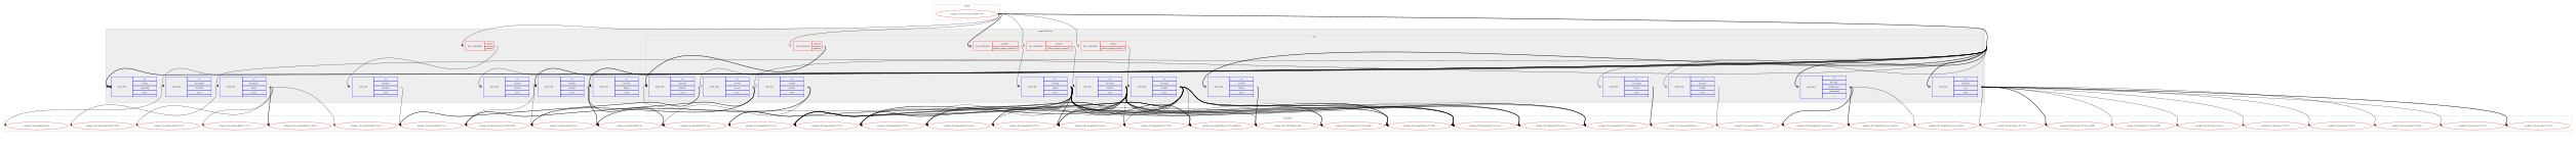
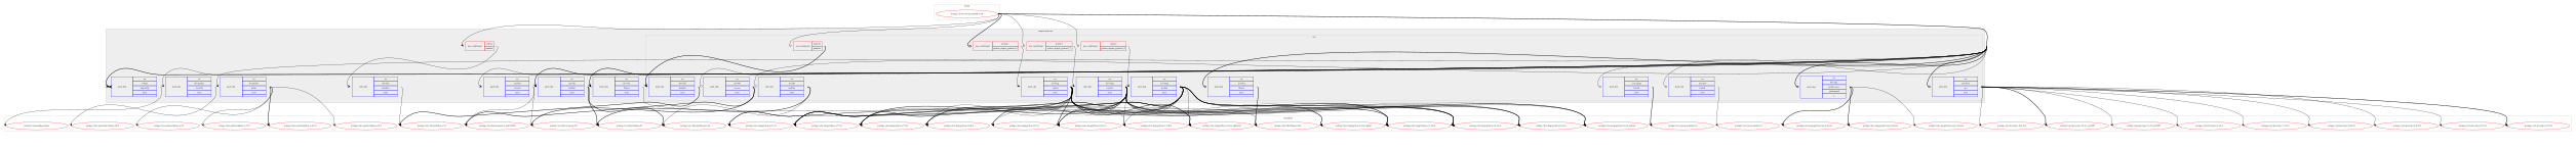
  digraph {
    compound=true
    concentrate=true
    fontname="Liberation Serif"
    fontsize=10
    newrank=true
    rankdir=TB
    ranksep=1.5
    node [color=red fontname="Liberation Serif" fontsize=10]
    edge [arrowhead=vee fontname="Liberation Serif" headport=w style=solid tailport=e weight=100]
    n1 [label="portage://www-servers/varnish-6.4.0" width=4]
    n2 [color=blue label=<<TABLE BORDER="0" CELLBORDER="1" CELLSPACING="0" CELLPADDING="4" WIDTH="220"><TR><TD ROWSPAN="6" CELLPADDING="30">pack_dep</TD></TR><TR><TD WIDTH="110">no</TD></TR><TR><TD>dev-libs</TD></TR><TR><TD>jemalloc</TD></TR><TR><TD>none</TD></TR><TR><TD></TD></TR></TABLE>> shape=none]
    n3 [label=<<TABLE BORDER="0" CELLBORDER="1" CELLSPACING="0" CELLPADDING="4"><TR><TD ROWSPAN="3" CELLPADDING="10">use_conditional</TD></TR><TR><TD>positive</TD></TR><TR><TD>jemalloc</TD></TR></TABLE>> shape=none]
    n4 [color=blue label=<<TABLE BORDER="0" CELLBORDER="1" CELLSPACING="0" CELLPADDING="4" WIDTH="220"><TR><TD ROWSPAN="6" CELLPADDING="30">pack_dep</TD></TR><TR><TD WIDTH="110">no</TD></TR><TR><TD>dev-libs</TD></TR><TR><TD>libpcre</TD></TR><TR><TD>none</TD></TR><TR><TD></TD></TR></TABLE>> shape=none]
    n5 [color=blue label=<<TABLE BORDER="0" CELLBORDER="1" CELLSPACING="0" CELLPADDING="4" WIDTH="220"><TR><TD ROWSPAN="6" CELLPADDING="30">pack_dep</TD></TR><TR><TD WIDTH="110">no</TD></TR><TR><TD>dev-python</TD></TR><TR><TD>docutils</TD></TR><TR><TD>none</TD></TR><TR><TD></TD></TR></TABLE>> shape=none]
    n6 [color=blue label=<<TABLE BORDER="0" CELLBORDER="1" CELLSPACING="0" CELLPADDING="4" WIDTH="220"><TR><TD ROWSPAN="6" CELLPADDING="30">pack_dep</TD></TR><TR><TD WIDTH="110">no</TD></TR><TR><TD>dev-python</TD></TR><TR><TD>sphinx</TD></TR><TR><TD>none</TD></TR><TR><TD></TD></TR></TABLE>> shape=none]
    n7 [color=blue label=<<TABLE BORDER="0" CELLBORDER="1" CELLSPACING="0" CELLPADDING="4" WIDTH="220"><TR><TD ROWSPAN="6" CELLPADDING="30">pack_dep</TD></TR><TR><TD WIDTH="110">no</TD></TR><TR><TD>sys-libs</TD></TR><TR><TD>ncurses</TD></TR><TR><TD>none</TD></TR><TR><TD></TD></TR></TABLE>> shape=none]
    n8 [color=blue label=<<TABLE BORDER="0" CELLBORDER="1" CELLSPACING="0" CELLPADDING="4" WIDTH="220"><TR><TD ROWSPAN="6" CELLPADDING="30">pack_dep</TD></TR><TR><TD WIDTH="110">no</TD></TR><TR><TD>sys-libs</TD></TR><TR><TD>readline</TD></TR><TR><TD>none</TD></TR><TR><TD></TD></TR></TABLE>> shape=none]
    n9 [color=blue label=<<TABLE BORDER="0" CELLBORDER="1" CELLSPACING="0" CELLPADDING="4" WIDTH="220"><TR><TD ROWSPAN="6" CELLPADDING="30">pack_dep</TD></TR><TR><TD WIDTH="110">no</TD></TR><TR><TD>virtual</TD></TR><TR><TD>pkgconfig</TD></TR><TR><TD>none</TD></TR><TR><TD></TD></TR></TABLE>> shape=none]
    n10 [color=blue label=<<TABLE BORDER="0" CELLBORDER="1" CELLSPACING="0" CELLPADDING="4" WIDTH="220"><TR><TD ROWSPAN="6" CELLPADDING="30">pack_dep</TD></TR><TR><TD WIDTH="110">no</TD></TR><TR><TD>dev-libs</TD></TR><TR><TD>jemalloc</TD></TR><TR><TD>none</TD></TR><TR><TD></TD></TR></TABLE>> shape=none]
    n11 [label=<<TABLE BORDER="0" CELLBORDER="1" CELLSPACING="0" CELLPADDING="4"><TR><TD ROWSPAN="3" CELLPADDING="10">use_conditional</TD></TR><TR><TD>positive</TD></TR><TR><TD>jemalloc</TD></TR></TABLE>> shape=none]
    n12 [color=blue label=<<TABLE BORDER="0" CELLBORDER="1" CELLSPACING="0" CELLPADDING="4" WIDTH="220"><TR><TD ROWSPAN="6" CELLPADDING="30">pack_dep</TD></TR><TR><TD WIDTH="110">no</TD></TR><TR><TD>dev-lang</TD></TR><TR><TD>python</TD></TR><TR><TD>none</TD></TR><TR><TD></TD></TR></TABLE>> shape=none]
    n13 [label=<<TABLE BORDER="0" CELLBORDER="1" CELLSPACING="0" CELLPADDING="4"><TR><TD ROWSPAN="3" CELLPADDING="10">use_conditional</TD></TR><TR><TD>positive</TD></TR><TR><TD>python_targets_python3_7</TD></TR></TABLE>> shape=none]
    n14 [color=blue label=<<TABLE BORDER="0" CELLBORDER="1" CELLSPACING="0" CELLPADDING="4" WIDTH="220"><TR><TD ROWSPAN="6" CELLPADDING="30">pack_dep</TD></TR><TR><TD WIDTH="110">no</TD></TR><TR><TD>dev-lang</TD></TR><TR><TD>python</TD></TR><TR><TD>none</TD></TR><TR><TD></TD></TR></TABLE>> shape=none]
    n15 [label=<<TABLE BORDER="0" CELLBORDER="1" CELLSPACING="0" CELLPADDING="4"><TR><TD ROWSPAN="3" CELLPADDING="10">use_conditional</TD></TR><TR><TD>positive</TD></TR><TR><TD>python_targets_python3_8</TD></TR></TABLE>> shape=none]
    n16 [color=blue label=<<TABLE BORDER="0" CELLBORDER="1" CELLSPACING="0" CELLPADDING="4" WIDTH="220"><TR><TD ROWSPAN="6" CELLPADDING="30">pack_dep</TD></TR><TR><TD WIDTH="110">no</TD></TR><TR><TD>dev-lang</TD></TR><TR><TD>python</TD></TR><TR><TD>none</TD></TR><TR><TD></TD></TR></TABLE>> shape=none]
    n17 [label=<<TABLE BORDER="0" CELLBORDER="1" CELLSPACING="0" CELLPADDING="4"><TR><TD ROWSPAN="3" CELLPADDING="10">use_conditional</TD></TR><TR><TD>positive</TD></TR><TR><TD>python_targets_python3_9</TD></TR></TABLE>> shape=none]
    n18 [color=blue label=<<TABLE BORDER="0" CELLBORDER="1" CELLSPACING="0" CELLPADDING="4" WIDTH="220"><TR><TD ROWSPAN="6" CELLPADDING="30">pack_dep</TD></TR><TR><TD WIDTH="110">no</TD></TR><TR><TD>acct-group</TD></TR><TR><TD>varnish</TD></TR><TR><TD>none</TD></TR><TR><TD></TD></TR></TABLE>> shape=none]
    n19 [color=blue label=<<TABLE BORDER="0" CELLBORDER="1" CELLSPACING="0" CELLPADDING="4" WIDTH="220"><TR><TD ROWSPAN="6" CELLPADDING="30">pack_dep</TD></TR><TR><TD WIDTH="110">no</TD></TR><TR><TD>acct-user</TD></TR><TR><TD>varnish</TD></TR><TR><TD>none</TD></TR><TR><TD></TD></TR></TABLE>> shape=none]
    n20 [color=blue label=<<TABLE BORDER="0" CELLBORDER="1" CELLSPACING="0" CELLPADDING="4" WIDTH="220"><TR><TD ROWSPAN="6" CELLPADDING="30">pack_dep</TD></TR><TR><TD WIDTH="110">no</TD></TR><TR><TD>dev-lang</TD></TR><TR><TD>python-exec</TD></TR><TR><TD>greaterequal</TD></TR><TR><TD>2</TD></TR></TABLE>> shape=none]
    n21 [color=blue label=<<TABLE BORDER="0" CELLBORDER="1" CELLSPACING="0" CELLPADDING="4" WIDTH="220"><TR><TD ROWSPAN="6" CELLPADDING="30">pack_dep</TD></TR><TR><TD WIDTH="110">no</TD></TR><TR><TD>dev-libs</TD></TR><TR><TD>libpcre</TD></TR><TR><TD>none</TD></TR><TR><TD></TD></TR></TABLE>> shape=none]
    n22 [color=blue label=<<TABLE BORDER="0" CELLBORDER="1" CELLSPACING="0" CELLPADDING="4" WIDTH="220"><TR><TD ROWSPAN="6" CELLPADDING="30">pack_dep</TD></TR><TR><TD WIDTH="110">no</TD></TR><TR><TD>sys-devel</TD></TR><TR><TD>gcc</TD></TR><TR><TD>none</TD></TR><TR><TD></TD></TR></TABLE>> shape=none]
    n23 [color=blue label=<<TABLE BORDER="0" CELLBORDER="1" CELLSPACING="0" CELLPADDING="4" WIDTH="220"><TR><TD ROWSPAN="6" CELLPADDING="30">pack_dep</TD></TR><TR><TD WIDTH="110">no</TD></TR><TR><TD>sys-libs</TD></TR><TR><TD>ncurses</TD></TR><TR><TD>none</TD></TR><TR><TD></TD></TR></TABLE>> shape=none]
    n24 [color=blue label=<<TABLE BORDER="0" CELLBORDER="1" CELLSPACING="0" CELLPADDING="4" WIDTH="220"><TR><TD ROWSPAN="6" CELLPADDING="30">pack_dep</TD></TR><TR><TD WIDTH="110">no</TD></TR><TR><TD>sys-libs</TD></TR><TR><TD>readline</TD></TR><TR><TD>none</TD></TR><TR><TD></TD></TR></TABLE>> shape=none]
    n25 [label="portage://dev-python/docutils-0.16-r1" width=4]
    n26 [label="portage://dev-libs/jemalloc-5.2.1" width=4]
    n27 [label="portage://dev-libs/libpcre-8.44" width=4]
    n28 [label="portage://dev-python/sphinx-3.4.3" width=4]
    n29 [label="portage://dev-python/sphinx-3.4.2-r1" width=4]
    n30 [label="portage://dev-python/sphinx-3.3.1-r1" width=4]
    n31 [label="portage://dev-python/sphinx-2.4.4" width=4]
    n32 [label="portage://sys-libs/ncurses-6.2_p20210123" width=4]
    n33 [label="portage://sys-libs/ncurses-6.2-r1" width=4]
    n34 [label="portage://sys-libs/readline-8.1" width=4]
    n35 [label="portage://sys-libs/readline-8.0_p4" width=4]
    n36 [label="portage://virtual/pkgconfig-6" width=4]
    n37 [label="portage://dev-lang/python-3.9.1-r1" width=4]
    n38 [label="portage://dev-lang/python-3.9.0-r1" width=4]
    n39 [label="portage://dev-lang/python-3.8.7-r1" width=4]
    n40 [label="portage://dev-lang/python-3.8.6-r1" width=4]
    n41 [label="portage://dev-lang/python-3.7.9-r2" width=4]
    n42 [label="portage://dev-lang/python-3.7.9-r1" width=4]
    n43 [label="portage://dev-lang/python-3.6.12-r2" width=4]
    n44 [label="portage://dev-lang/python-3.6.12-r1" width=4]
    n45 [label="portage://dev-lang/python-3.10.0_alpha5" width=4]
    n46 [label="portage://dev-lang/python-3.10.0_alpha4" width=4]
    n47 [label="portage://dev-lang/python-3.10.0_alpha3-r1" width=4]
    n48 [label="portage://dev-lang/python-2.7.18-r6" width=4]
    n49 [label="portage://dev-lang/python-2.7.18-r5" width=4]
    n50 [label="portage://acct-group/varnish-0-r1" width=4]
    n51 [label="portage://acct-user/varnish-9-r1" width=4]
    n52 [label="portage://dev-lang/python-exec-2.4.6-r4" width=4]
    n53 [label="portage://dev-lang/python-exec-2.4.6-r3" width=4]
    n54 [label="portage://dev-lang/python-exec-2.4.6-r2" width=4]
    n55 [label="portage://sys-devel/gcc-9.3.0-r2" width=4]
    n56 [label="portage://sys-devel/gcc-9.3.0-r1" width=4]
-   n57 [label="portage://sys-varnish/gcc-8.4.0-r2" width=4]
+   n57 [label="portage://sys-devel/gcc-8.4.0-r2" width=4]
    n58 [label="portage://sys-devel/gcc-8.4.0-r1" width=4]
    n59 [label="portage://sys-devel/gcc-7.5.0-r1" width=4]
    n60 [label="portage://sys-devel/gcc-6.5.0-r3" width=4]
    n61 [label="portage://sys-devel/gcc-11.0.0_pre9999" width=4]
    n62 [label="portage://sys-devel/gcc-10.2.1_pre9999" width=4]
    n63 [label="portage://sys-devel/gcc-10.2.0-r5" width=4]
    subgraph cluster_1 {
      color=gray
      label=<<i>ebuild</i>>
      rank=same
      n1
    }
    subgraph cluster_2 {
      color=gray
      label=<<i>dependencies</i>>
      subgraph cluster_3 {
        color=gray
        fillcolor="#eeeeee"
        label=<<i>compile</i>>
        style=filled
        subgraph sub_4 {
          color=gray
          fillcolor="#eeeeee"
          label=<<i>compile</i>>
          style=filled
          n3
          subgraph sub_5 {
            color=gray
            fillcolor="#eeeeee"
            label=<<i>compile</i>>
            style=filled
            n2
          }
        }
        subgraph sub_6 {
          color=gray
          fillcolor="#eeeeee"
          label=<<i>compile</i>>
          style=filled
          n4
        }
        subgraph sub_7 {
          color=gray
          fillcolor="#eeeeee"
          label=<<i>compile</i>>
          style=filled
          n5
        }
        subgraph sub_8 {
          color=gray
          fillcolor="#eeeeee"
          label=<<i>compile</i>>
          style=filled
          n6
        }
        subgraph sub_9 {
          color=gray
          fillcolor="#eeeeee"
          label=<<i>compile</i>>
          style=filled
          n7
        }
        subgraph sub_10 {
          color=gray
          fillcolor="#eeeeee"
          label=<<i>compile</i>>
          style=filled
          n8
        }
        subgraph sub_11 {
          color=gray
          fillcolor="#eeeeee"
          label=<<i>compile</i>>
          style=filled
          n9
        }
      }
      subgraph cluster_12 {
        color=gray
        fillcolor="#eeeeee"
        label=<<i>compile and run</i>>
        style=filled
      }
      subgraph cluster_13 {
        color=gray
        fillcolor="#eeeeee"
        label=<<i>run</i>>
        style=filled
        subgraph sub_14 {
          color=gray
          fillcolor="#eeeeee"
          label=<<i>run</i>>
          style=filled
          n11
          subgraph sub_15 {
            color=gray
            fillcolor="#eeeeee"
            label=<<i>run</i>>
            style=filled
            n10
          }
        }
        subgraph sub_16 {
          color=gray
          fillcolor="#eeeeee"
          label=<<i>run</i>>
          style=filled
          n13
          subgraph sub_17 {
            color=gray
            fillcolor="#eeeeee"
            label=<<i>run</i>>
            style=filled
            n12
          }
        }
        subgraph sub_18 {
          color=gray
          fillcolor="#eeeeee"
          label=<<i>run</i>>
          style=filled
          n15
          subgraph sub_19 {
            color=gray
            fillcolor="#eeeeee"
            label=<<i>run</i>>
            style=filled
            n14
          }
        }
        subgraph sub_20 {
          color=gray
          fillcolor="#eeeeee"
          label=<<i>run</i>>
          style=filled
          n17
          subgraph sub_21 {
            color=gray
            fillcolor="#eeeeee"
            label=<<i>run</i>>
            style=filled
            n16
          }
        }
        subgraph sub_22 {
          color=gray
          fillcolor="#eeeeee"
          label=<<i>run</i>>
          style=filled
          n18
        }
        subgraph sub_23 {
          color=gray
          fillcolor="#eeeeee"
          label=<<i>run</i>>
          style=filled
          n19
        }
        subgraph sub_24 {
          color=gray
          fillcolor="#eeeeee"
          label=<<i>run</i>>
          style=filled
          n20
        }
        subgraph sub_25 {
          color=gray
          fillcolor="#eeeeee"
          label=<<i>run</i>>
          style=filled
          n21
        }
        subgraph sub_26 {
          color=gray
          fillcolor="#eeeeee"
          label=<<i>run</i>>
          style=filled
          n22
        }
        subgraph sub_27 {
          color=gray
          fillcolor="#eeeeee"
          label=<<i>run</i>>
          style=filled
          n23
        }
        subgraph sub_28 {
          color=gray
          fillcolor="#eeeeee"
          label=<<i>run</i>>
          style=filled
          n24
        }
      }
    }
    subgraph cluster_29 {
      color=gray
      label=<<i>candidates</i>>
      rank=same
      subgraph sub_30 {
        color=black
        label=<<i>candidates</i>>
        nodesep=1
        rank=same
        n25
      }
      subgraph sub_31 {
        color=black
        label=<<i>candidates</i>>
        nodesep=1
        rank=same
        n26
      }
      subgraph sub_32 {
        color=black
        label=<<i>candidates</i>>
        nodesep=1
        rank=same
        n27
      }
      subgraph sub_33 {
        color=black
        label=<<i>candidates</i>>
        nodesep=1
        rank=same
        n28
        n29
        n30
        n31
      }
      subgraph sub_34 {
        color=black
        label=<<i>candidates</i>>
        nodesep=1
        rank=same
        n32
        n33
      }
      subgraph sub_35 {
        color=black
        label=<<i>candidates</i>>
        nodesep=1
        rank=same
        n34
        n35
      }
      subgraph sub_36 {
        color=black
        label=<<i>candidates</i>>
        nodesep=1
        rank=same
        n36
      }
      subgraph sub_37 {
        color=black
        label=<<i>candidates</i>>
        nodesep=1
        rank=same
        n26
      }
      subgraph sub_38 {
        color=black
        label=<<i>candidates</i>>
        nodesep=1
        rank=same
        n37
        n38
        n39
        n40
        n41
        n42
        n43
        n44
        n45
        n46
        n47
        n48
        n49
      }
      subgraph sub_39 {
        color=black
        label=<<i>candidates</i>>
        nodesep=1
        rank=same
        n37
        n38
        n39
        n40
        n41
        n42
        n43
        n44
        n45
        n46
        n47
        n48
        n49
      }
      subgraph sub_40 {
        color=black
        label=<<i>candidates</i>>
        nodesep=1
        rank=same
        n37
        n38
        n39
        n40
        n41
        n42
        n43
        n44
        n45
        n46
        n47
        n48
        n49
      }
      subgraph sub_41 {
        color=black
        label=<<i>candidates</i>>
        nodesep=1
        rank=same
        n50
      }
      subgraph sub_42 {
        color=black
        label=<<i>candidates</i>>
        nodesep=1
        rank=same
        n51
      }
      subgraph sub_43 {
        color=black
        label=<<i>candidates</i>>
        nodesep=1
        rank=same
        n52
        n53
        n54
      }
      subgraph sub_44 {
        color=black
        label=<<i>candidates</i>>
        nodesep=1
        rank=same
        n27
      }
      subgraph sub_45 {
        color=black
        label=<<i>candidates</i>>
        nodesep=1
        rank=same
        n55
        n56
        n57
        n58
        n59
        n60
        n61
        n62
        n63
      }
      subgraph sub_46 {
        color=black
        label=<<i>candidates</i>>
        nodesep=1
        rank=same
        n32
        n33
      }
      subgraph sub_47 {
        color=black
        label=<<i>candidates</i>>
        nodesep=1
        rank=same
        n34
        n35
      }
    }
    n1 -> n3 [weight=20]
    n1 -> n4 [style=bold weight=20]
    n1 -> n5 [weight=20]
    n1 -> n6 [weight=20]
    n1 -> n7 [weight=20]
    n1 -> n8 [style=bold weight=20]
    n1 -> n9 [style=bold weight=20]
    n1 -> n11 [arrowhead=odot weight=20]
    n1 -> n13 [arrowhead=odot weight=20]
    n1 -> n15 [arrowhead=odot style=bold weight=20]
    n1 -> n17 [arrowhead=odot weight=20]
    n1 -> n18 [arrowhead=odot weight=20]
    n1 -> n19 [arrowhead=odot weight=20]
    n1 -> n20 [arrowhead=odot style=bold weight=20]
    n1 -> n21 [arrowhead=odot style=bold weight=20]
    n1 -> n22 [arrowhead=odot style=bold weight=20]
    n1 -> n23 [arrowhead=odot weight=20]
    n1 -> n24 [arrowhead=odot weight=20]
    n2 -> n26
    n3 -> n2 [weight=20]
    n4 -> n27
    n5 -> n25
    n6 -> n28
    n6 -> n29 [style=bold]
    n6 -> n30
    n6 -> n31
    n7 -> n32
    n7 -> n33
    n8 -> n34 [style=bold]
    n8 -> n35 [style=bold]
    n9 -> n36
    n10 -> n26 [style=bold]
    n11 -> n10 [style=bold weight=20]
    n12 -> n37
    n12 -> n38 [style=bold]
    n12 -> n39
    n12 -> n40
    n12 -> n41 [style=bold]
    n12 -> n42 [style=bold]
    n12 -> n43 [style=bold]
    n12 -> n44 [style=bold]
    n12 -> n45
    n12 -> n46
    n12 -> n47
    n12 -> n48
    n12 -> n49
    n13 -> n12 [weight=20]
    n14 -> n37
    n14 -> n38 [style=bold]
    n14 -> n39
    n14 -> n40
    n14 -> n41
    n14 -> n42 [style=bold]
    n14 -> n43
    n14 -> n44 [style=bold]
    n14 -> n45
    n14 -> n46 [style=bold]
    n14 -> n47 [style=bold]
    n14 -> n48
    n14 -> n49 [style=bold]
    n15 -> n14 [weight=20]
    n16 -> n37
    n16 -> n38
    n16 -> n39
    n16 -> n40 [style=bold]
    n16 -> n41 [style=bold]
    n16 -> n42 [style=bold]
    n16 -> n43
    n16 -> n44 [style=bold]
    n16 -> n45
    n16 -> n46
    n16 -> n47
    n16 -> n48
    n16 -> n49 [style=bold]
    n17 -> n16 [weight=20]
    n18 -> n50 [style=bold]
    n19 -> n51
    n20 -> n52
    n20 -> n53 [style=bold]
    n20 -> n54 [style=bold]
    n21 -> n27 [style=bold]
    n22 -> n55 [style=bold]
    n22 -> n56
    n22 -> n57
    n22 -> n58
    n22 -> n59
    n22 -> n60
    n22 -> n61
    n22 -> n62 [style=bold]
    n22 -> n63
    n23 -> n32 [style=bold]
    n23 -> n33 [style=bold]
    n24 -> n34 [style=bold]
    n24 -> n35
  }
